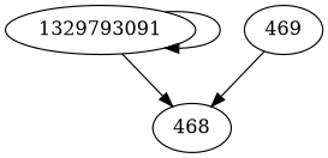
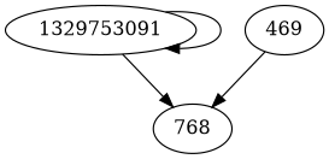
  digraph {
-   1329793091
-   468
+   1329793091 [label=1329753091]
+   468 [label=768]
    469
    1329793091 -> 1329793091
    1329793091 -> 468
    469 -> 468
  }
